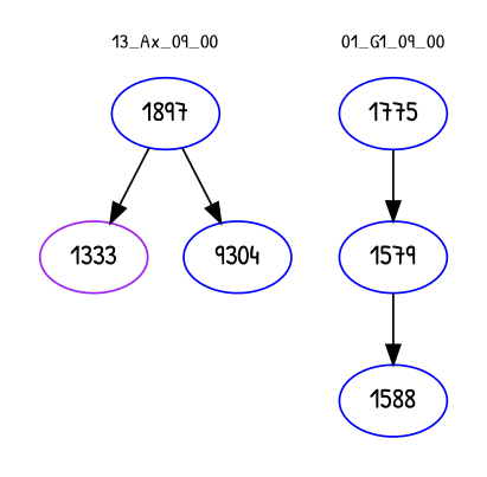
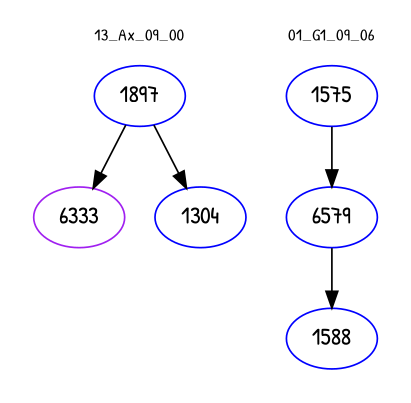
  digraph {
    fontname="Patrick Hand"
    node [color=blue fontname="Patrick Hand"]
    edge [color=black fontname="Patrick Hand"]
    n1 [label=1897]
-   n2 [color=purple label=1333]
-   n3 [label=9304]
-   n4 [label=1775]
-   n5 [label=1579]
+   n2 [color=purple label=6333]
+   n3 [label=1304]
+   n4 [label=1575]
+   n5 [label=6579]
    n6 [label=1588]
    subgraph cluster_1 {
      color=white
      fontsize=10
      label="13_Ax_09_00"
      n1
      n2
      n3
    }
    subgraph cluster_2 {
      color=white
      fontsize=10
-     label="01_G1_09_00"
+     label="01_G1_09_06"
      n4
      n5
      n6
    }
    n1 -> n2
    n1 -> n3
    n4 -> n5
    n5 -> n6
  }
